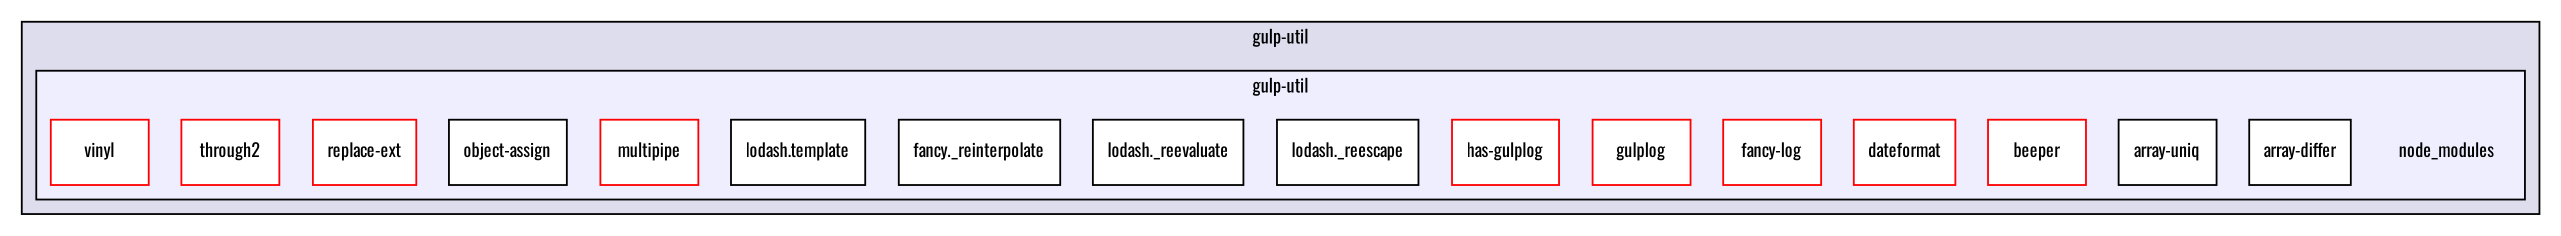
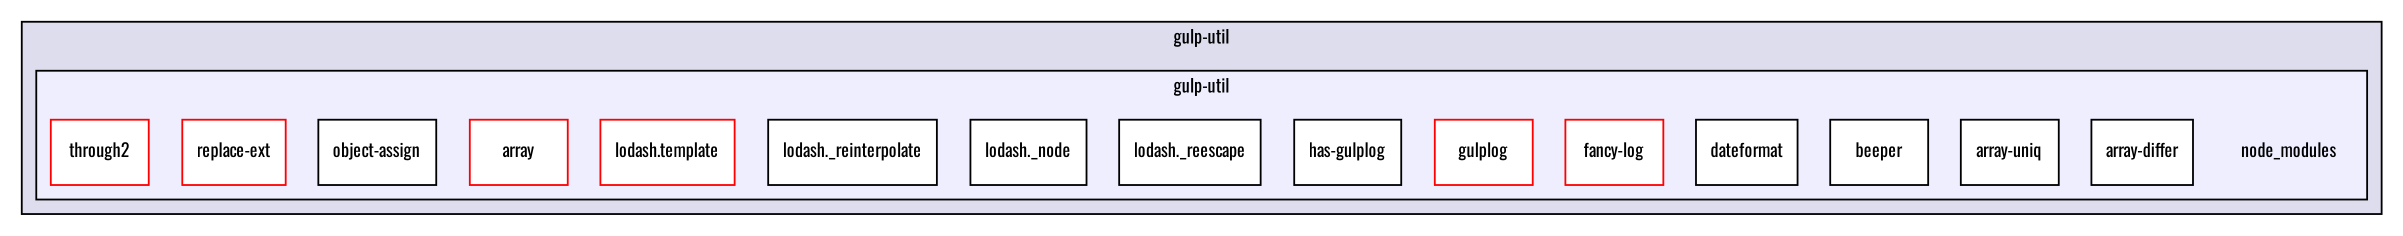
  digraph {
    compound=true
    fontname=Oswald
    node [fontname=Oswald fontsize=10 shape=box color=red fillcolor=white style=filled]
    n1 [label=node_modules shape=plaintext color="" fillcolor="" style=""]
    n2 [color=black label="array-differ"]
    n3 [color=black label="array-uniq"]
-   n4 [label=beeper]
-   n5 [label=dateformat]
+   n4 [color=black label=beeper]
+   n5 [color=black label=dateformat]
    n6 [label="fancy-log"]
    n7 [label=gulplog]
-   n8 [label="has-gulplog"]
+   n8 [color=black label="has-gulplog"]
    n9 [color=black label="lodash._reescape"]
-   n10 [color=black label="lodash._reevaluate"]
-   n11 [color=black label="fancy._reinterpolate"]
-   n12 [color=black label="lodash.template"]
-   n13 [label=multipipe]
+   n10 [color=black label="lodash._node"]
+   n11 [color=black label="lodash._reinterpolate"]
+   n12 [label="lodash.template"]
+   n13 [label=array]
    n14 [color=black label="object-assign"]
    n15 [label="replace-ext"]
    n16 [label=through2]
-   n17 [label=vinyl]
    subgraph cluster_1 {
      bgcolor="#ddddee"
      fontsize=10
      label="gulp-util"
      pencolor=black
      subgraph cluster_2 {
        bgcolor="#eeeeff"
        fontsize=10
        pencolor=black
        n1
        n2
        n3
        n4
        n5
        n6
        n7
        n8
        n9
        n10
        n11
        n12
        n13
        n14
        n15
        n16
-       n17
      }
    }
  }
